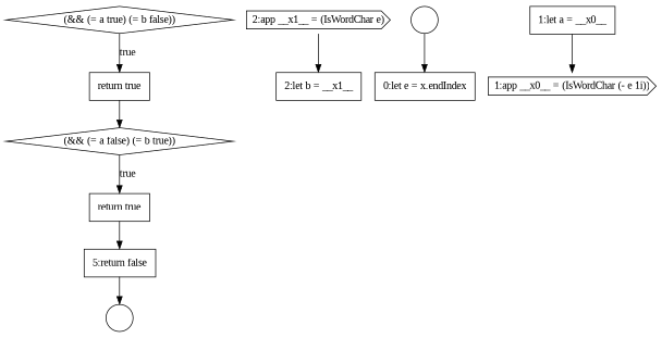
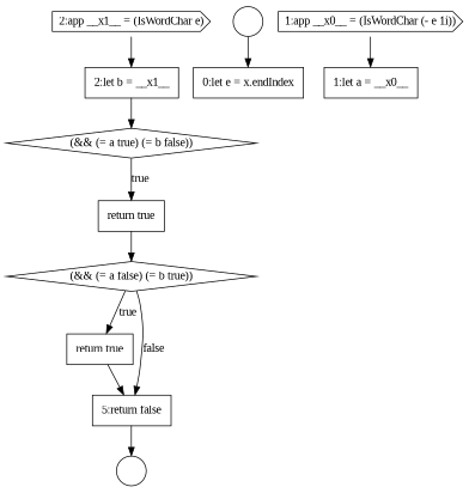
  digraph {
    fontname="Liberation Serif"
    node [color=black fillcolor=white fontname="Liberation Serif" shape=none style=filled]
    edge [color=black fontname="Liberation Serif"]
    n1 [label=<<font color="black">     <table border="0" cellborder="1" cellspacing="0" cellpadding="10">       <tr><td align="left">return true</td></tr>     </table>   </font>> margin=0]
    n2 [label=<<font color="black">     <table border="0" cellborder="1" cellspacing="0" cellpadding="10">       <tr><td align="left">5:return false</td></tr>     </table>   </font>> margin=0]
    n3 [label=" " shape=circle]
    n4 [label=<<font color="black">2:app __x1__ = (IsWordChar e)</font>> shape=cds]
    n5 [label=<<font color="black">     <table border="0" cellborder="1" cellspacing="0" cellpadding="10">       <tr><td align="left">2:let b = __x1__</td></tr>     </table>   </font>> margin=0]
    n6 [label=<<font color="black">(&amp;&amp; (= a true) (= b false))</font>> shape=diamond]
    n7 [label=<<font color="black">(&amp;&amp; (= a false) (= b true))</font>> shape=diamond]
    n8 [label=<<font color="black">     <table border="0" cellborder="1" cellspacing="0" cellpadding="10">       <tr><td align="left">return true</td></tr>     </table>   </font>> margin=0]
    n9 [label=" " shape=circle]
    n10 [label=<<font color="black">     <table border="0" cellborder="1" cellspacing="0" cellpadding="10">       <tr><td align="left">0:let e = x.endIndex</td></tr>     </table>   </font>> margin=0]
    n11 [label=<<font color="black">     <table border="0" cellborder="1" cellspacing="0" cellpadding="10">       <tr><td align="left">1:let a = __x0__</td></tr>     </table>   </font>> margin=0]
    n12 [label=<<font color="black">1:app __x0__ = (IsWordChar (- e 1i))</font>> shape=cds]
    n1 -> n2
    n2 -> n3
    n4 -> n5
+   n5 -> n6
    n6 -> n8 [label=<<font color="black">true</font>>]
    n7 -> n1 [label=<<font color="black">true</font>>]
+   n7 -> n2 [label=<<font color="black">false</font>>]
    n8 -> n7
    n9 -> n10
-   n11 -> n12
+   n12 -> n11
  }
